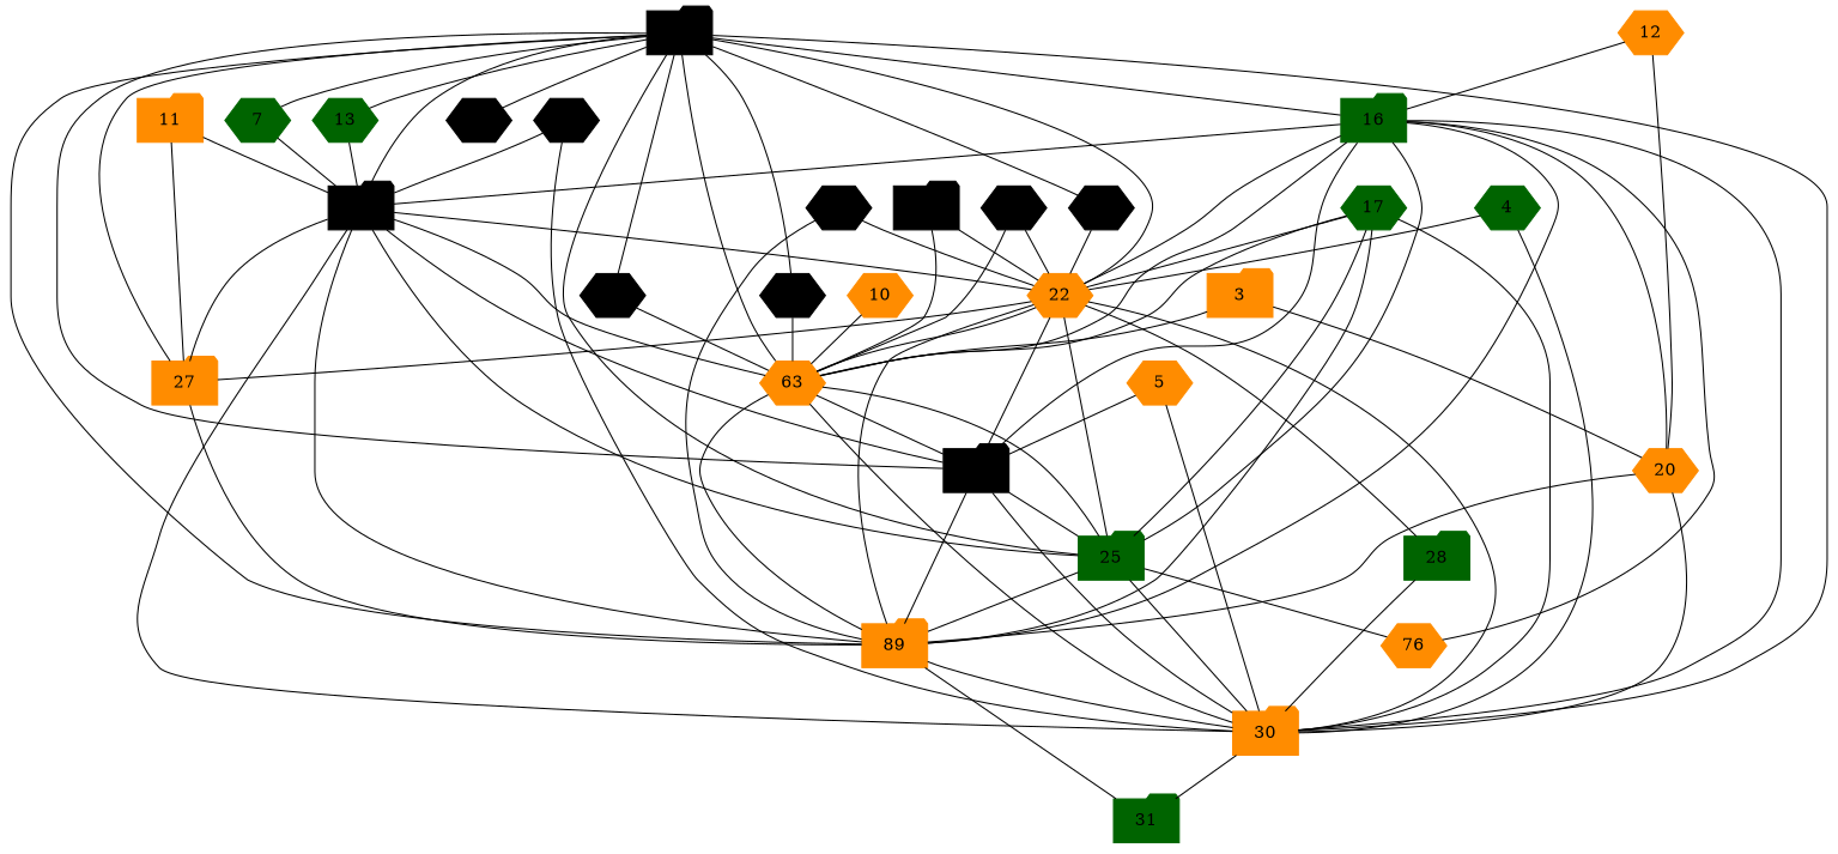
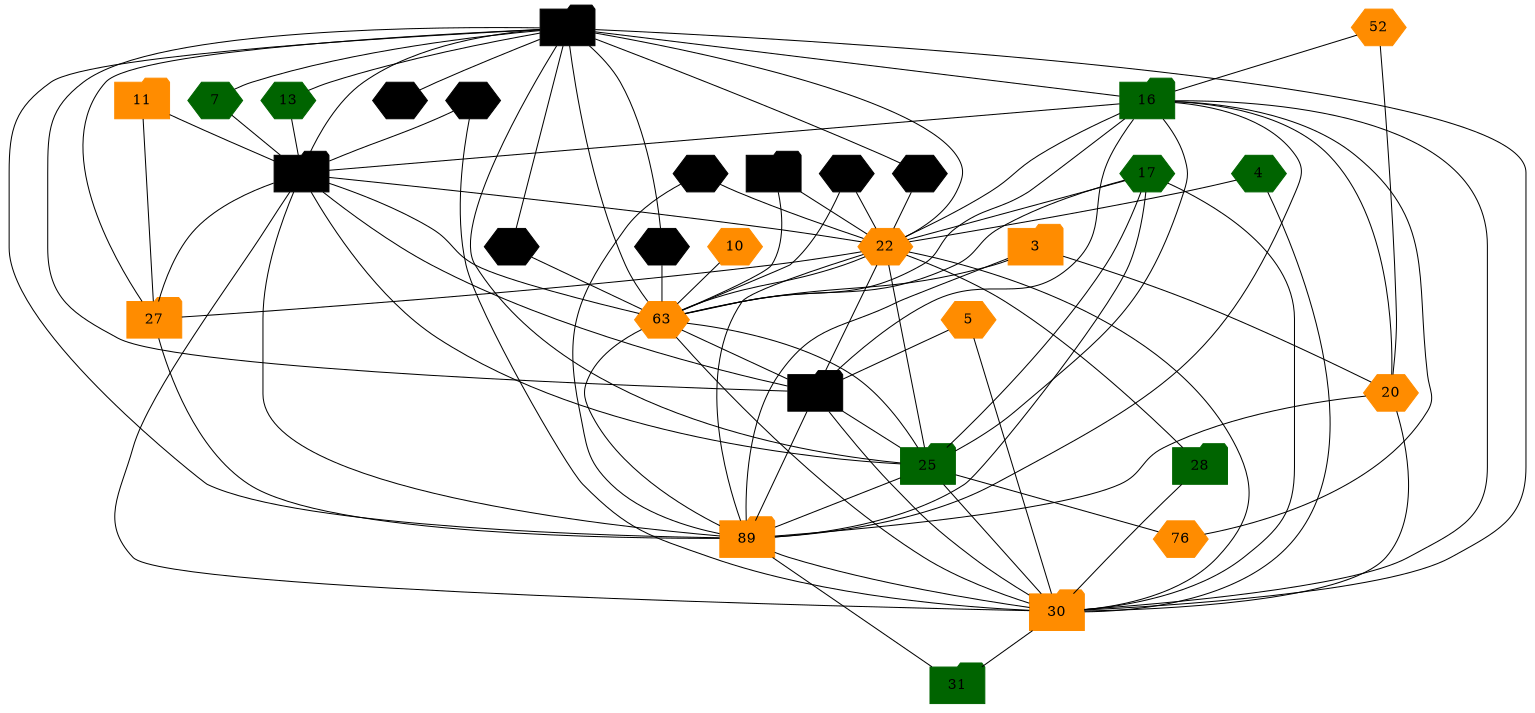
  graph {
    node [color=darkorange shape=hexagon style=filled]
    edge [weight=1.0]
    1 [color=black]
    21 [color=black shape=folder]
    30 [shape=folder]
    22
    n5 [label=63]
    24 [color=black shape=folder]
    25 [color=darkgreen shape=folder]
    27 [shape=folder]
    n9 [label=89 shape=folder]
    31 [color=darkgreen shape=folder]
    2 [color=black shape=folder]
    7 [color=darkgreen]
    8 [color=black]
    13 [color=darkgreen]
    14 [color=black]
    16 [color=darkgreen shape=folder]
    18 [color=black]
    19 [color=black]
    20
    n20 [label=76]
    28 [color=darkgreen shape=folder]
    3 [shape=folder]
    4 [color=darkgreen]
    5
    6 [color=black]
    9 [color=black shape=folder]
    10
    11 [shape=folder]
-   12
+   12 [label=52]
    15 [color=black]
    17 [color=darkgreen]
    1 -- 21
    1 -- 30
    21 -- 30
    21 -- 22 [weight=2.0]
    21 -- n5
    21 -- 24
    21 -- 25 [weight=2.0]
    21 -- 27
    21 -- n9
    30 -- 31
    22 -- 30
    22 -- n5
    22 -- 24
    22 -- 25
    22 -- 27
    22 -- n9 [weight=2.0]
    22 -- 28
    n5 -- 30
    n5 -- 24 [weight=3.0]
    n5 -- 25
    n5 -- n9
    24 -- 30
    24 -- 25 [weight=3.0]
    24 -- n9
    25 -- 30 [weight=2.0]
    25 -- n9
    25 -- n20
    27 -- n9
    n9 -- 30 [weight=3.0]
    n9 -- 31
    2 -- 21 [weight=2.0]
    2 -- 30 [weight=3.0]
    2 -- 22 [weight=2.0]
    2 -- n5 [weight=3.0]
    2 -- 24 [weight=2.0]
    2 -- 25 [weight=3.0]
    2 -- 27
    2 -- n9 [weight=2.0]
    2 -- 7
    2 -- 8
    2 -- 13
    2 -- 14
    2 -- 16 [weight=3.0]
    2 -- 18
    2 -- 19
    7 -- 21
    8 -- n5
    13 -- 21
    14 -- 22
    16 -- 21
    16 -- 30 [weight=2.0]
    16 -- 22
    16 -- n5
    16 -- 24 [weight=2.0]
    16 -- 25
    16 -- n9 [weight=2.0]
    16 -- 20
    16 -- n20
    18 -- n5
    20 -- 30 [weight=2.0]
    20 -- n9
    28 -- 30
    3 -- n5
+   3 -- n9
    3 -- 20
    4 -- 30
    4 -- 22
    5 -- 30
    5 -- 24
    6 -- 22
    6 -- n9
    9 -- 22
    9 -- n5
    10 -- n5
    11 -- 21
    11 -- 27
    12 -- 16
    12 -- 20
    15 -- 22
    15 -- n5
    17 -- 30
    17 -- 22
    17 -- n5
    17 -- 25
    17 -- n9
  }
